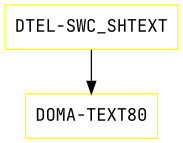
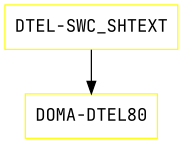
  digraph {
    fontname="JetBrains Mono"
    node [color=yellow shape=box fontname="JetBrains Mono"]
    "DTEL-SWC_SHTEXT"
-   "DOMA-TEXT80"
+   "DOMA-TEXT80" [label="DOMA-DTEL80"]
    "DTEL-SWC_SHTEXT" -> "DOMA-TEXT80" [fontname="JetBrains Mono"]
  }
